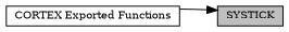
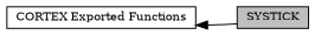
  digraph {
    rankdir=LR
    fontname="DejaVu Serif"
    node [color=black fontname="DejaVu Serif" fontsize=10 shape=box style=filled]
    n1 [fillcolor=white height=0.2 label="CORTEX Exported Functions" width=0.4]
    n2 [fillcolor=grey75 fontcolor=black height=0.2 label=SYSTICK width=0.4]
-   n2 -> n1 [dir=back fontname="DejaVu Serif" fontsize=10 labelfontname=Helvetica labelfontsize=10 shape=plaintext style=solid]
+   n1 -> n2 [dir=back fontname="DejaVu Serif" fontsize=10 labelfontname=Helvetica labelfontsize=10 shape=plaintext style=solid]
  }
